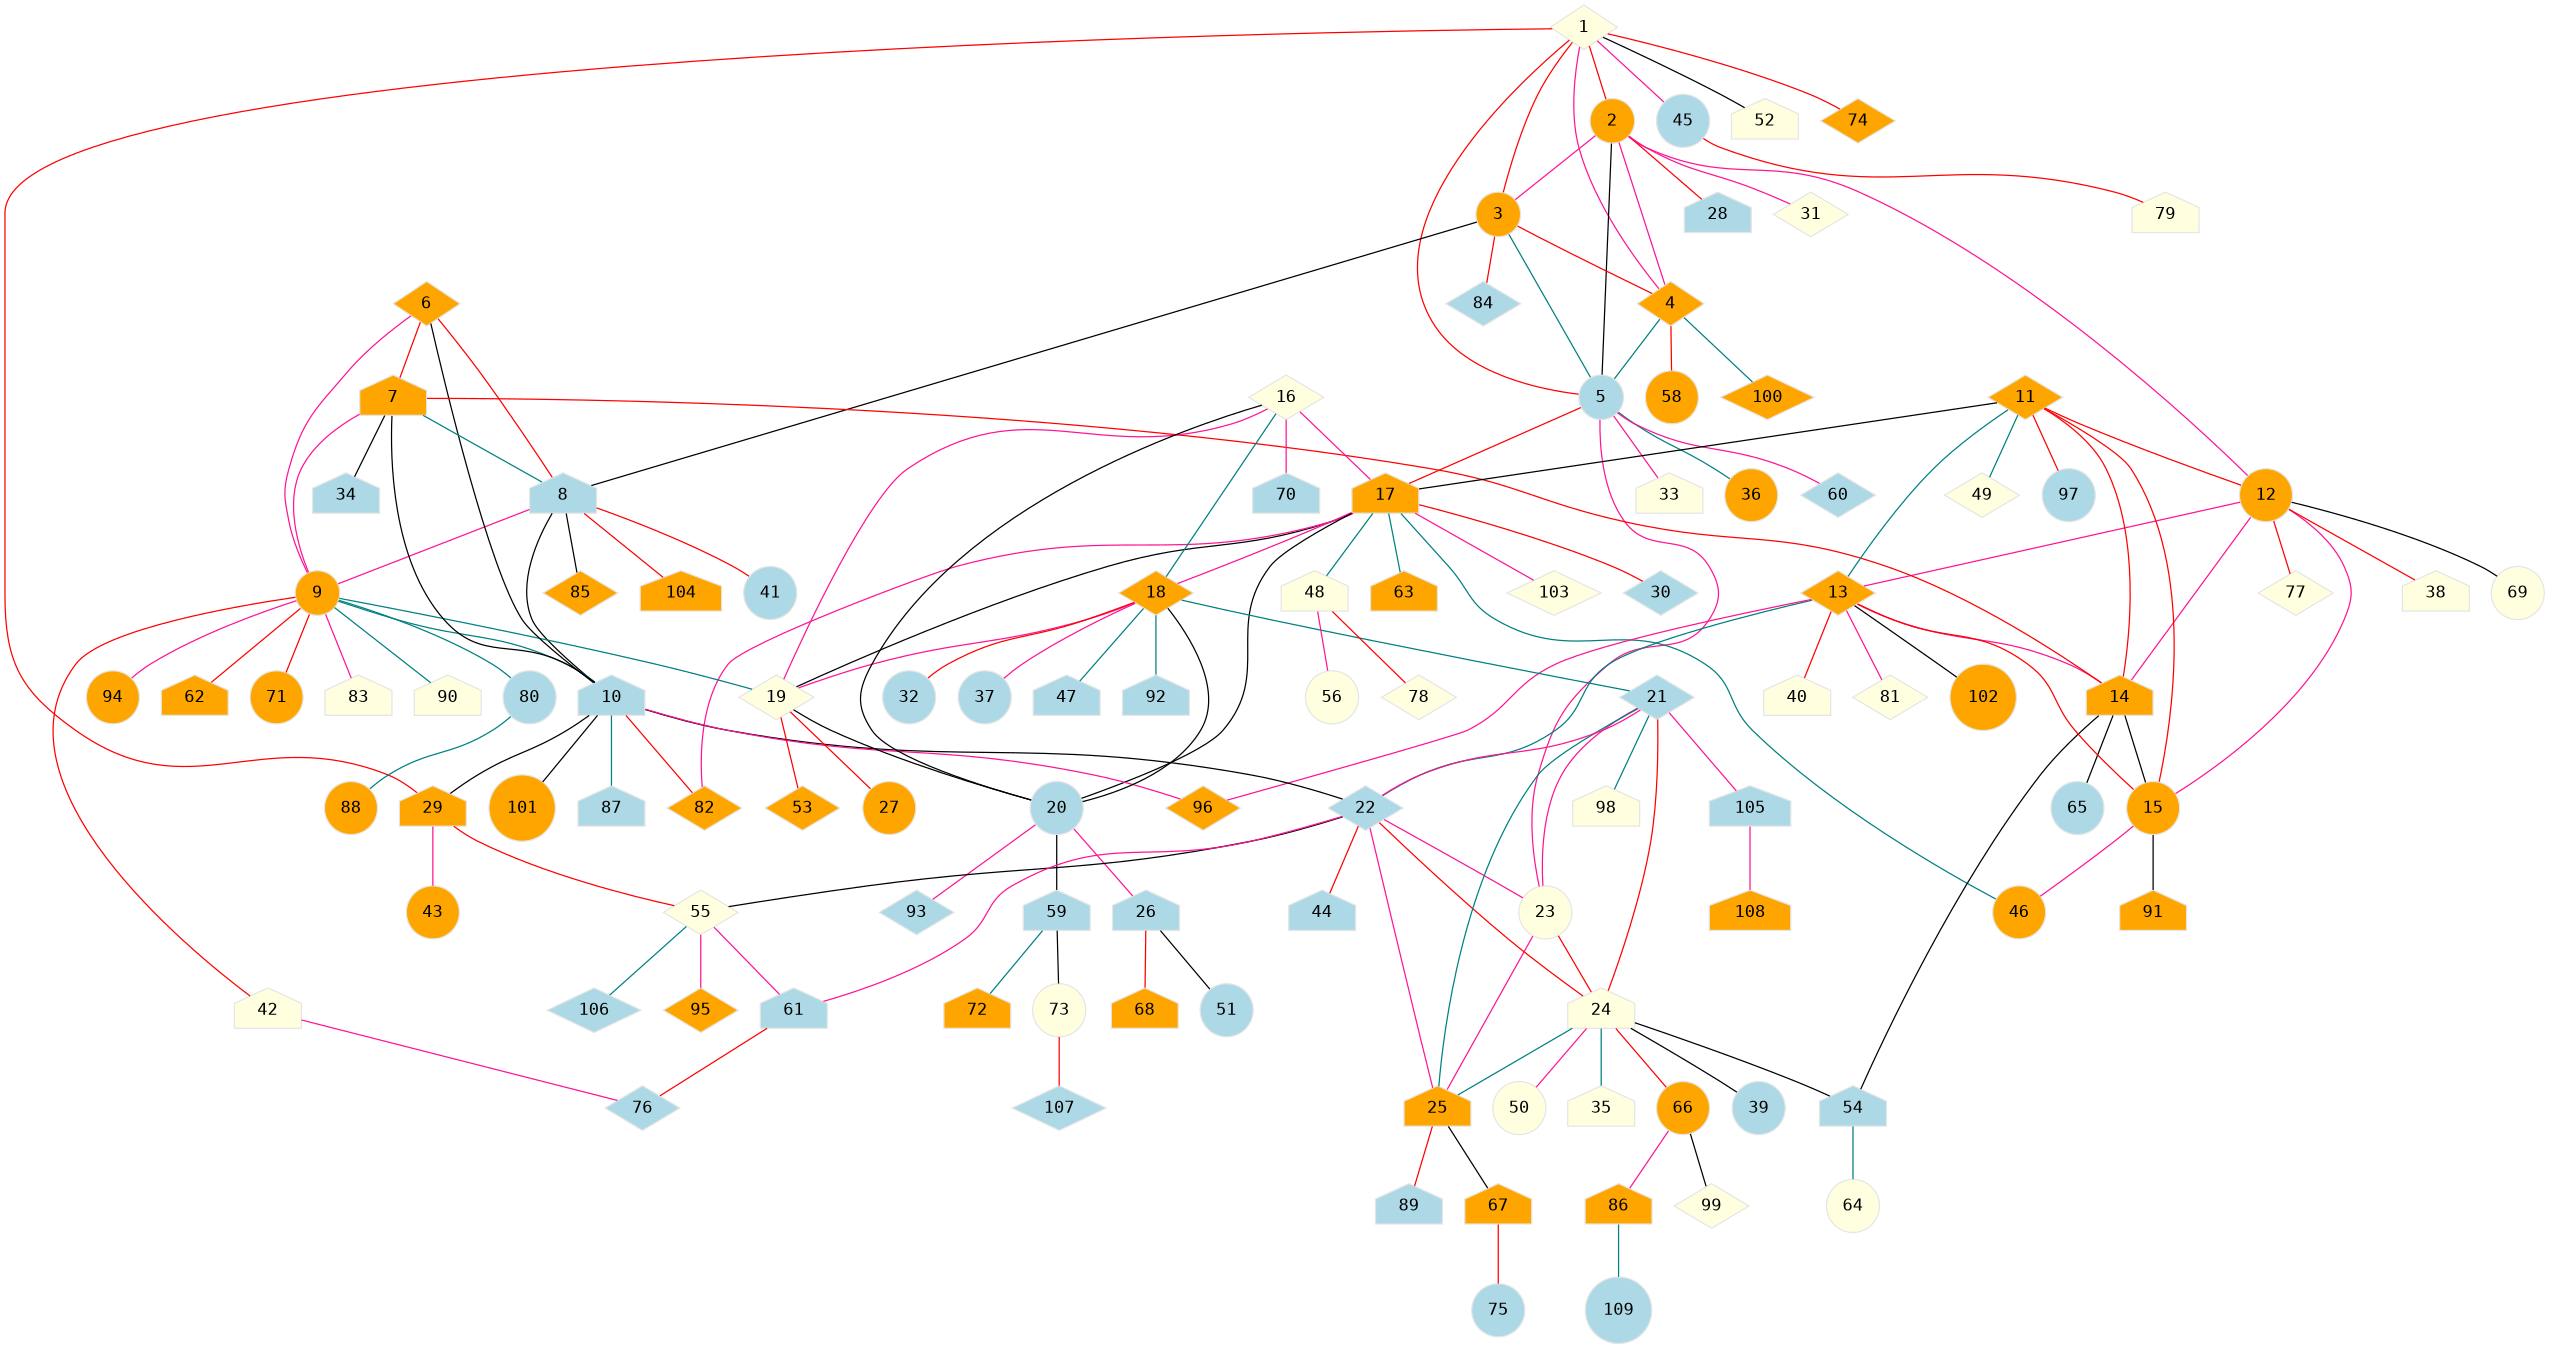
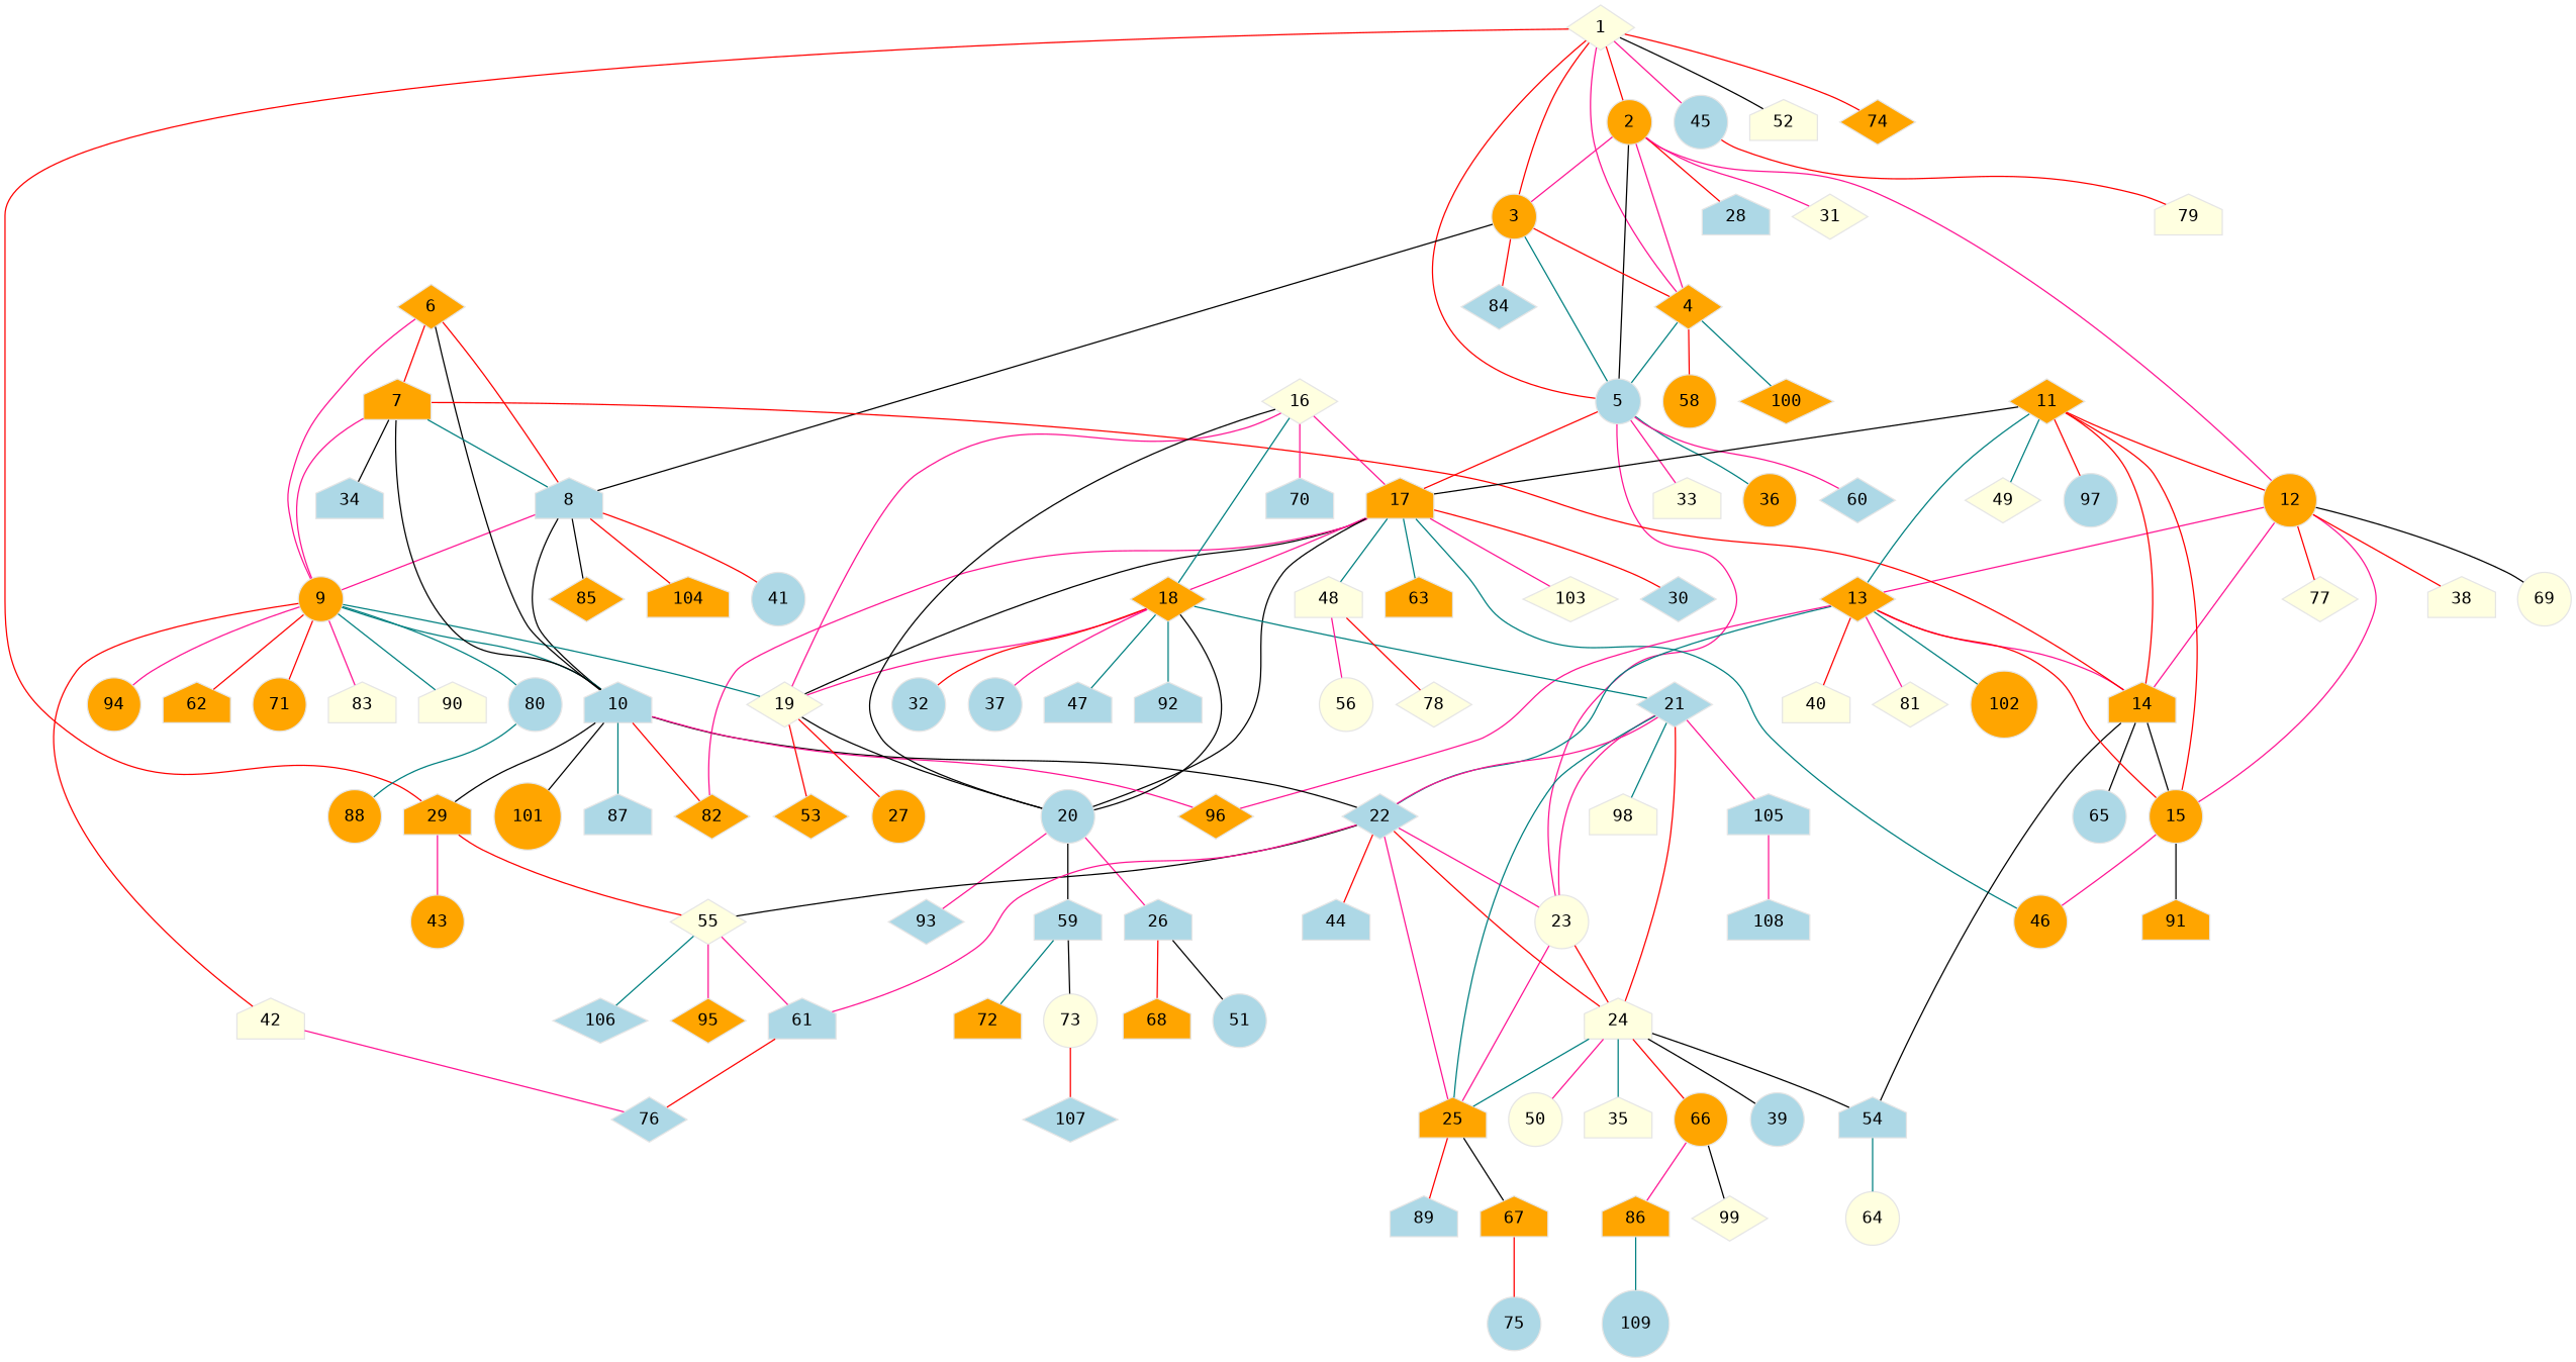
  graph {
    fontname="DejaVu Sans Mono"
    node [color=gray90 fillcolor=orange fontname="DejaVu Sans Mono" shape=house style=filled]
    edge [color=deeppink fontname="DejaVu Sans Mono"]
    1 [fillcolor=lightyellow shape=diamond]
    2 [shape=circle]
    3 [shape=circle]
    4 [shape=diamond]
    5 [fillcolor=lightblue shape=circle]
    29
    45 [fillcolor=lightblue shape=circle]
    52 [fillcolor=lightyellow]
    74 [shape=diamond]
    12 [shape=circle]
    28 [fillcolor=lightblue]
    31 [fillcolor=lightyellow shape=diamond]
    8 [fillcolor=lightblue]
    84 [fillcolor=lightblue shape=diamond]
    58 [shape=circle]
    100 [shape=diamond]
    17
    23 [fillcolor=lightyellow shape=circle]
    33 [fillcolor=lightyellow]
    36 [shape=circle]
    60 [fillcolor=lightblue shape=diamond]
    55 [fillcolor=lightyellow shape=diamond]
    43 [shape=circle]
    79 [fillcolor=lightyellow]
    14
    13 [shape=diamond]
    15 [shape=circle]
    38 [fillcolor=lightyellow]
    69 [fillcolor=lightyellow shape=circle]
    77 [fillcolor=lightyellow shape=diamond]
    9 [shape=circle]
    10 [fillcolor=lightblue]
    41 [fillcolor=lightblue shape=circle]
    85 [shape=diamond]
    104
    19 [fillcolor=lightyellow shape=diamond]
    82 [shape=diamond]
    46 [shape=circle]
    18 [shape=diamond]
    20 [fillcolor=lightblue shape=circle]
    30 [fillcolor=lightblue shape=diamond]
    48 [fillcolor=lightyellow]
    63
    103 [fillcolor=lightyellow shape=diamond]
    24 [fillcolor=lightyellow]
    25
    6 [shape=diamond]
    7
    34 [fillcolor=lightblue]
    42 [fillcolor=lightyellow]
    62
    71 [shape=circle]
    80 [fillcolor=lightblue shape=circle]
    83 [fillcolor=lightyellow]
    90 [fillcolor=lightyellow]
    94 [shape=circle]
    22 [fillcolor=lightblue shape=diamond]
    87 [fillcolor=lightblue]
    96 [shape=diamond]
    101 [shape=circle]
    54 [fillcolor=lightblue]
    65 [fillcolor=lightblue shape=circle]
    27 [shape=circle]
    53 [shape=diamond]
    76 [fillcolor=lightblue shape=diamond]
    88 [shape=circle]
    44 [fillcolor=lightblue]
    61 [fillcolor=lightblue]
    11 [shape=diamond]
    49 [fillcolor=lightyellow shape=diamond]
    97 [fillcolor=lightblue shape=circle]
    40 [fillcolor=lightyellow]
    81 [fillcolor=lightyellow shape=diamond]
    102 [shape=circle]
    91
    64 [fillcolor=lightyellow shape=circle]
    16 [fillcolor=lightyellow shape=diamond]
    70 [fillcolor=lightblue]
    21 [fillcolor=lightblue shape=diamond]
    32 [fillcolor=lightblue shape=circle]
    37 [fillcolor=lightblue shape=circle]
    47 [fillcolor=lightblue]
    92 [fillcolor=lightblue]
    26 [fillcolor=lightblue]
    59 [fillcolor=lightblue]
    93 [fillcolor=lightblue shape=diamond]
    56 [fillcolor=lightyellow shape=circle]
    78 [fillcolor=lightyellow shape=diamond]
    98 [fillcolor=lightyellow]
    105 [fillcolor=lightblue]
    51 [fillcolor=lightblue shape=circle]
    68
    72
    73 [fillcolor=lightyellow shape=circle]
    35 [fillcolor=lightyellow]
    39 [fillcolor=lightblue shape=circle]
    50 [fillcolor=lightyellow shape=circle]
    66 [shape=circle]
    67
    89 [fillcolor=lightblue]
-   108
+   108 [fillcolor=lightblue]
    95 [shape=diamond]
    106 [fillcolor=lightblue shape=diamond]
    86
    99 [fillcolor=lightyellow shape=diamond]
    75 [fillcolor=lightblue shape=circle]
    107 [fillcolor=lightblue shape=diamond]
    109 [fillcolor=lightblue shape=circle]
    1 -- 2 [color=red]
    1 -- 3 [color=red]
    1 -- 4
    1 -- 5 [color=red]
    1 -- 29 [color=red]
    1 -- 45
    1 -- 52 [color=black]
    1 -- 74 [color=red]
    2 -- 3
    2 -- 4
    2 -- 5 [color=black]
    2 -- 12
    2 -- 28 [color=red]
    2 -- 31
    3 -- 4 [color=red]
    3 -- 5 [color=teal]
    3 -- 8 [color=black]
    3 -- 84 [color=red]
    4 -- 5 [color=teal]
    4 -- 58 [color=red]
    4 -- 100 [color=teal]
    5 -- 17 [color=red]
    5 -- 23
    5 -- 33
    5 -- 36 [color=teal]
    5 -- 60
    29 -- 55 [color=red]
    29 -- 43
    45 -- 79 [color=red]
    12 -- 14
    12 -- 13
    12 -- 15
    12 -- 38 [color=red]
    12 -- 69 [color=black]
    12 -- 77 [color=red]
    8 -- 9
    8 -- 10 [color=black]
    8 -- 41 [color=red]
    8 -- 85 [color=black]
    8 -- 104 [color=red]
    17 -- 19 [color=black]
    17 -- 82
    17 -- 46 [color=teal]
    17 -- 18
    17 -- 20 [color=black]
    17 -- 30 [color=red]
    17 -- 48 [color=teal]
    17 -- 63 [color=teal]
    17 -- 103
    23 -- 24 [color=red]
    23 -- 25
    55 -- 61
    55 -- 95
    55 -- 106 [color=teal]
    14 -- 15 [color=black]
    14 -- 54 [color=black]
    14 -- 65 [color=black]
    13 -- 14
    13 -- 15 [color=red]
    13 -- 22 [color=teal]
    13 -- 96
    13 -- 40 [color=red]
    13 -- 81
-   13 -- 102 [color=black]
+   13 -- 102 [color=teal]
    15 -- 46
    15 -- 91 [color=black]
    9 -- 10 [color=teal]
    9 -- 19 [color=teal]
    9 -- 42 [color=red]
    9 -- 62 [color=red]
    9 -- 71 [color=red]
    9 -- 80 [color=teal]
    9 -- 83
    9 -- 90 [color=teal]
    9 -- 94
    10 -- 29 [color=black]
    10 -- 82 [color=red]
    10 -- 22 [color=black]
    10 -- 87 [color=teal]
    10 -- 96
    10 -- 101 [color=black]
    19 -- 20 [color=black]
    19 -- 27 [color=red]
    19 -- 53 [color=red]
    18 -- 19
    18 -- 20 [color=black]
    18 -- 21 [color=teal]
    18 -- 32 [color=red]
    18 -- 37
    18 -- 47 [color=teal]
    18 -- 92 [color=teal]
    20 -- 26
    20 -- 59 [color=black]
    20 -- 93
    48 -- 56
    48 -- 78 [color=red]
    24 -- 25 [color=teal]
    24 -- 54 [color=black]
    24 -- 35 [color=teal]
    24 -- 39 [color=black]
    24 -- 50
    24 -- 66 [color=red]
    25 -- 67 [color=black]
    25 -- 89 [color=red]
    6 -- 8 [color=red]
    6 -- 9
    6 -- 10 [color=black]
    6 -- 7 [color=red]
    7 -- 8 [color=teal]
    7 -- 14 [color=red]
    7 -- 9
    7 -- 10 [color=black]
    7 -- 34 [color=black]
    42 -- 76
    80 -- 88 [color=teal]
    22 -- 23
    22 -- 55 [color=black]
    22 -- 24 [color=red]
    22 -- 25
    22 -- 44 [color=red]
    22 -- 61
    54 -- 64 [color=teal]
    61 -- 76 [color=red]
    11 -- 12 [color=red]
    11 -- 17 [color=black]
    11 -- 14 [color=red]
    11 -- 13 [color=teal]
    11 -- 15 [color=red]
    11 -- 49 [color=teal]
    11 -- 97 [color=red]
    16 -- 17
    16 -- 19
    16 -- 18 [color=teal]
    16 -- 20 [color=black]
    16 -- 70
    21 -- 23
    21 -- 24 [color=red]
    21 -- 25 [color=teal]
    21 -- 22
    21 -- 98 [color=teal]
    21 -- 105
    26 -- 51 [color=black]
    26 -- 68 [color=red]
    59 -- 72 [color=teal]
    59 -- 73 [color=black]
    105 -- 108
    73 -- 107 [color=red]
    66 -- 86
    66 -- 99 [color=black]
    67 -- 75 [color=red]
    86 -- 109 [color=teal]
  }
